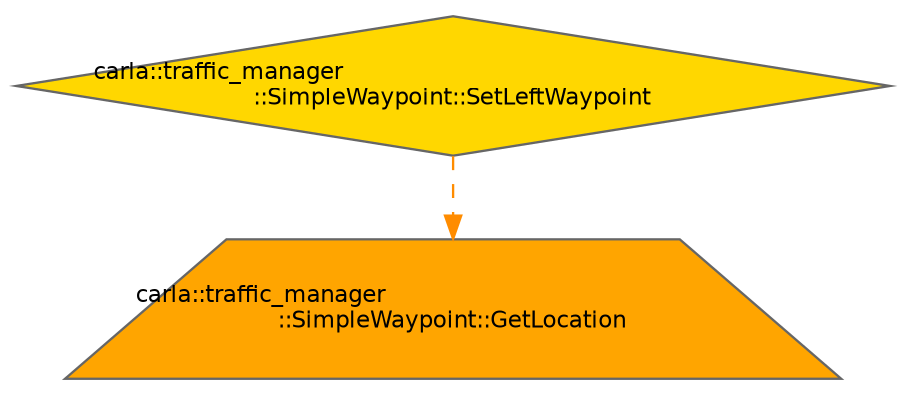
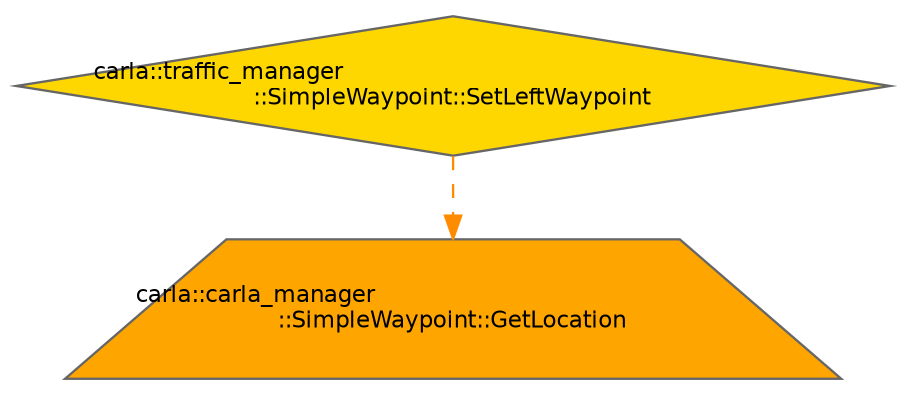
  digraph {
    rankdir=TB
    node [fontname=Helvetica fontsize=10 style=filled]
    n1 [color=gray40 fillcolor=gold fontcolor=black height=0.2 label="carla::traffic_manager\l::SimpleWaypoint::SetLeftWaypoint" shape=diamond width=0.4]
-   n2 [color=grey40 fillcolor=orange height=0.2 label="carla::traffic_manager\l::SimpleWaypoint::GetLocation" shape=trapezium width=0.4]
+   n2 [color=grey40 fillcolor=orange height=0.2 label="carla::carla_manager\l::SimpleWaypoint::GetLocation" shape=trapezium width=0.4]
    n1 -> n2 [color=darkorange fontname=Helvetica fontsize=10 labelfontname=Helvetica labelfontsize=10 style=dashed]
  }
